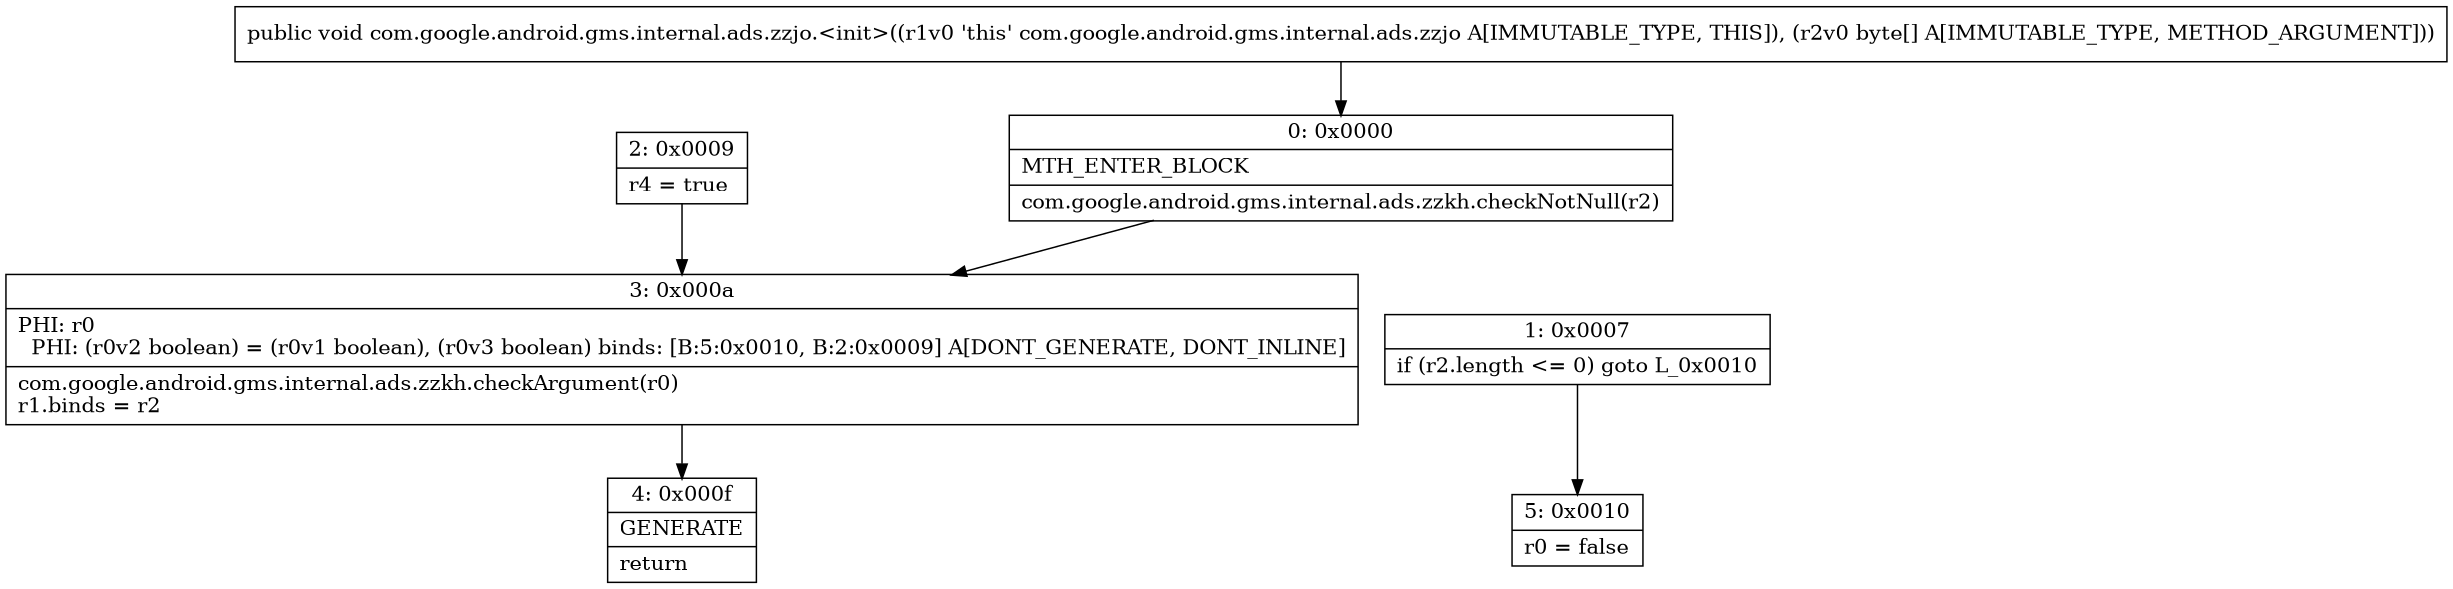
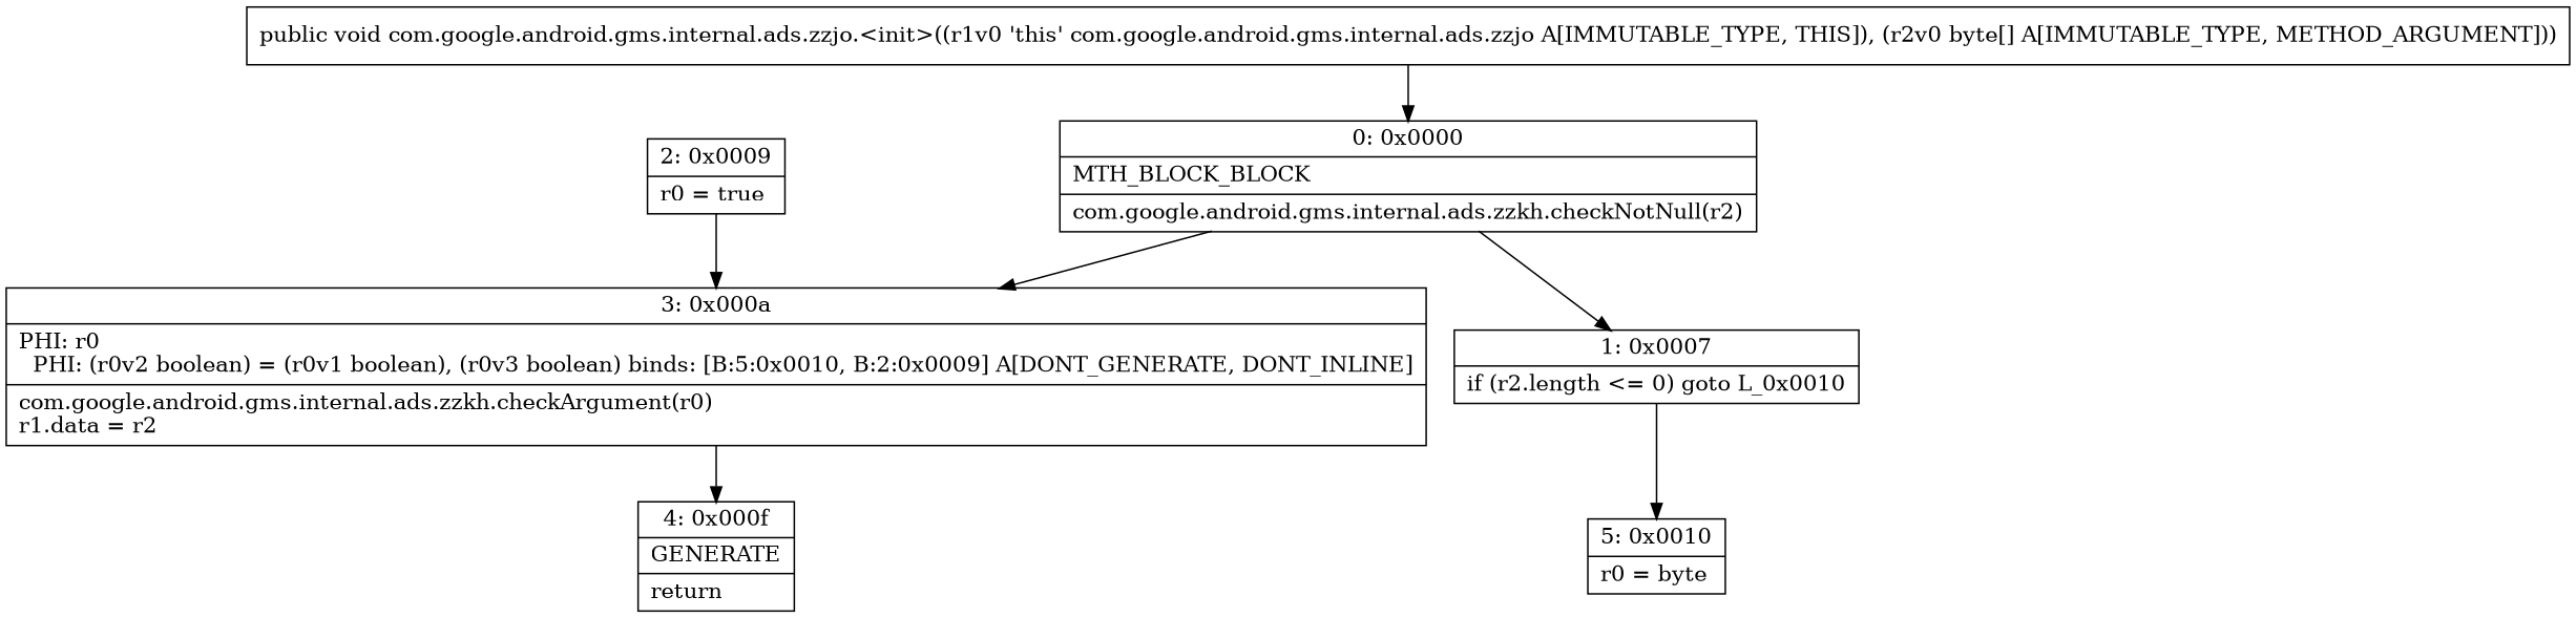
  digraph {
    node [shape=record]
-   n1 [label="{0\:\ 0x0000|MTH_ENTER_BLOCK\l|com.google.android.gms.internal.ads.zzkh.checkNotNull(r2)\l}"]
+   n1 [label="{0\:\ 0x0000|MTH_BLOCK_BLOCK\l|com.google.android.gms.internal.ads.zzkh.checkNotNull(r2)\l}"]
    n2 [label="{1\:\ 0x0007|if (r2.length \<= 0) goto L_0x0010\l}"]
-   n3 [label="{3\:\ 0x000a|PHI: r0 \l  PHI: (r0v2 boolean) = (r0v1 boolean), (r0v3 boolean) binds: [B:5:0x0010, B:2:0x0009] A[DONT_GENERATE, DONT_INLINE]\l|com.google.android.gms.internal.ads.zzkh.checkArgument(r0)\lr1.binds = r2\l}"]
-   n4 [label="{5\:\ 0x0010|r0 = false\l}"]
-   n5 [label="{2\:\ 0x0009|r4 = true\l}"]
+   n3 [label="{3\:\ 0x000a|PHI: r0 \l  PHI: (r0v2 boolean) = (r0v1 boolean), (r0v3 boolean) binds: [B:5:0x0010, B:2:0x0009] A[DONT_GENERATE, DONT_INLINE]\l|com.google.android.gms.internal.ads.zzkh.checkArgument(r0)\lr1.data = r2\l}"]
+   n4 [label="{5\:\ 0x0010|r0 = byte\l}"]
+   n5 [label="{2\:\ 0x0009|r0 = true\l}"]
    n6 [label="{4\:\ 0x000f|GENERATE\l|return\l}"]
    n7 [label="{public void com.google.android.gms.internal.ads.zzjo.\<init\>((r1v0 'this' com.google.android.gms.internal.ads.zzjo A[IMMUTABLE_TYPE, THIS]), (r2v0 byte[] A[IMMUTABLE_TYPE, METHOD_ARGUMENT])) }"]
+   n1 -> n2
    n1 -> n3
    n2 -> n4
    n3 -> n6
    n5 -> n3
    n7 -> n1
  }
